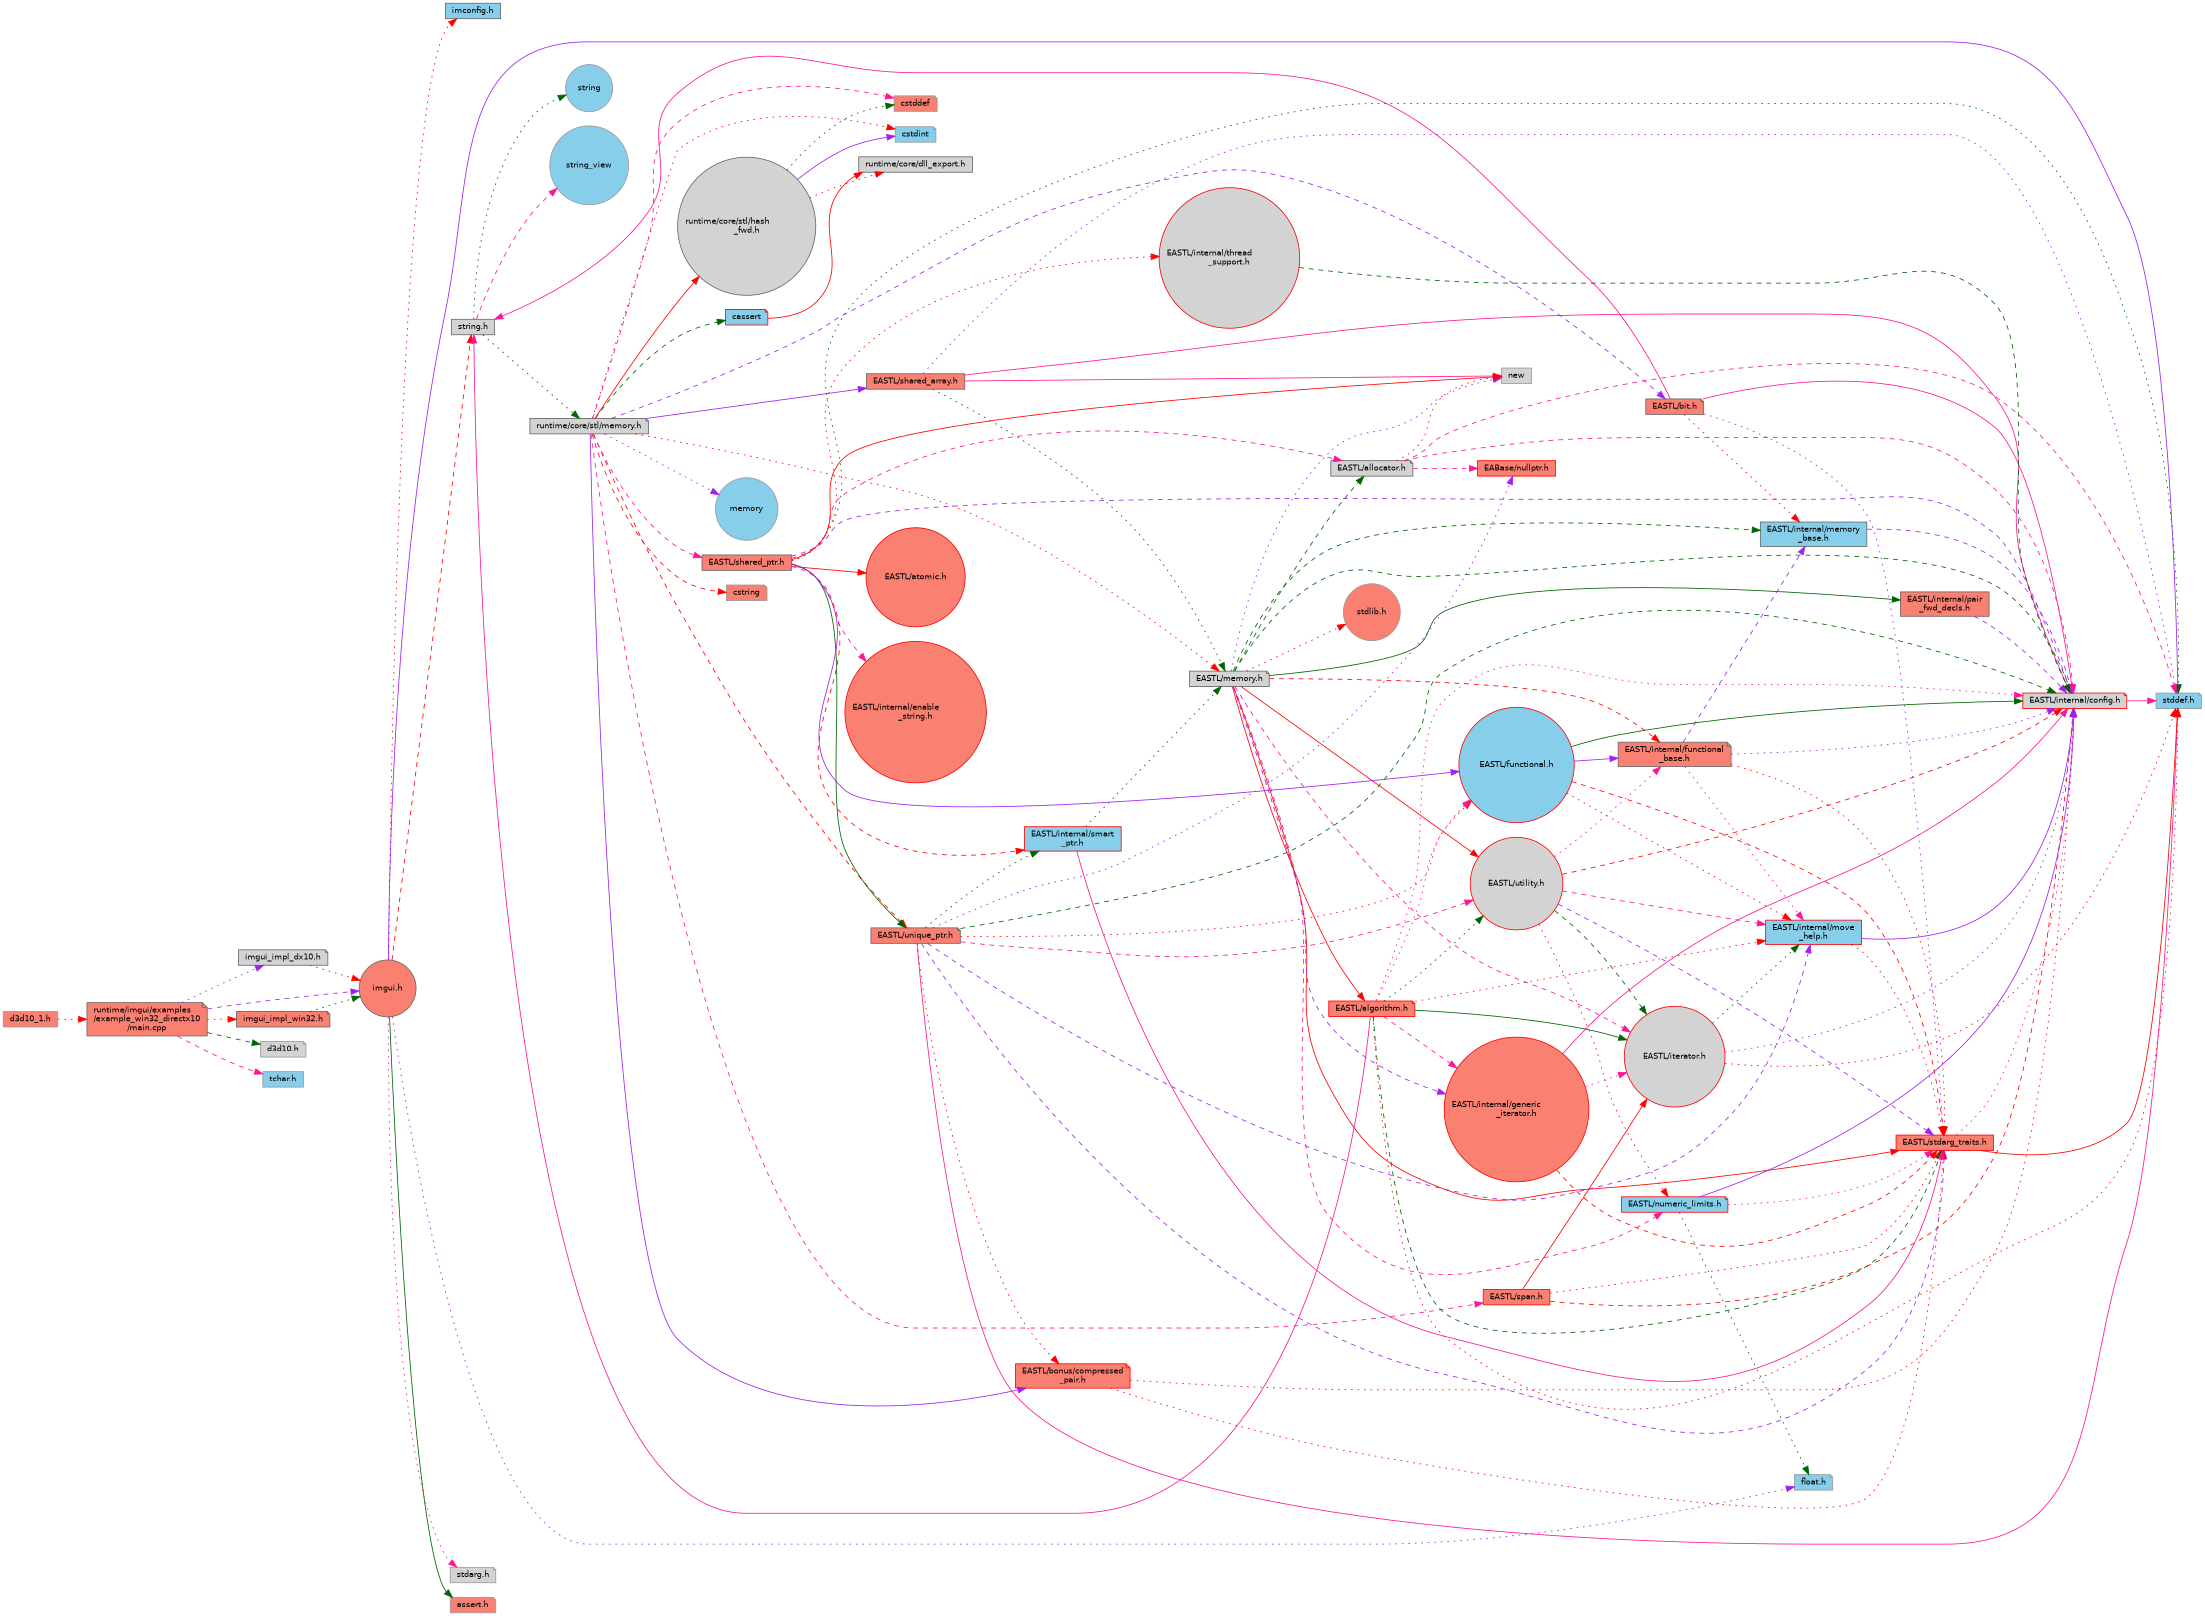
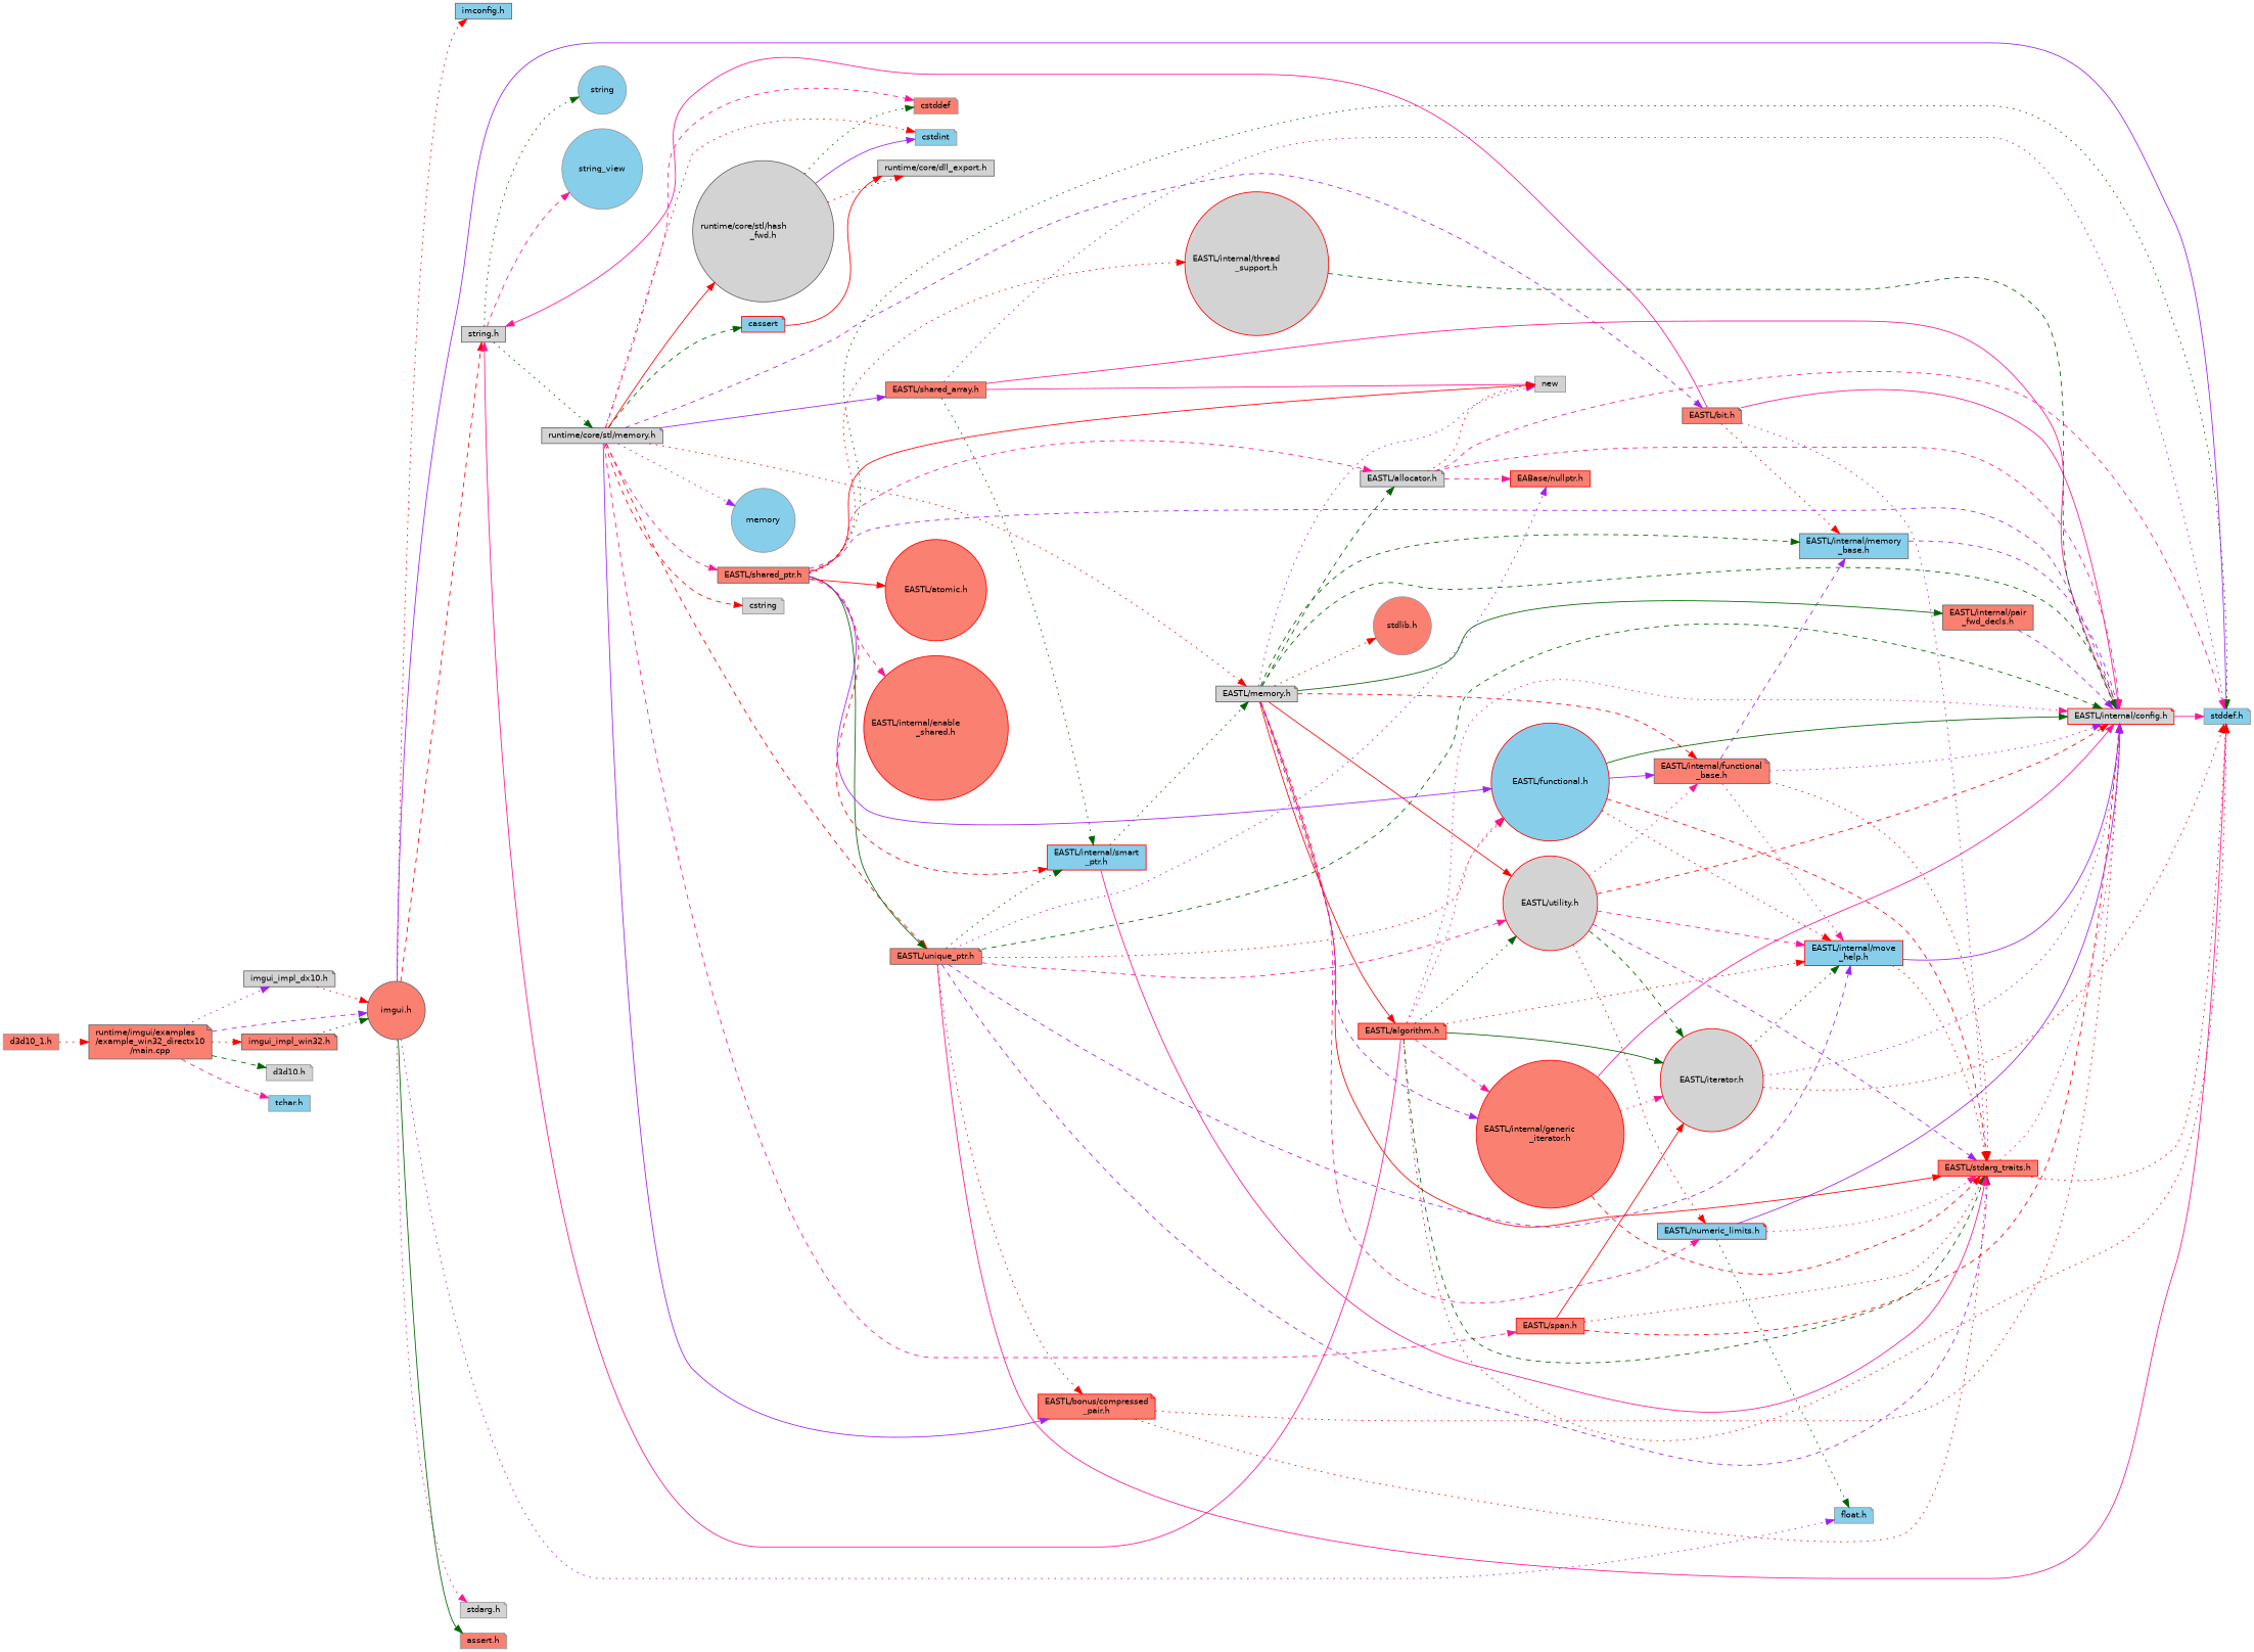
  digraph {
    rankdir=LR
    node [color=grey40 fillcolor=salmon fontname=Helvetica fontsize=10 shape=note style=filled]
    edge [color=red fontname=Helvetica fontsize=10 labelfontname=Helvetica labelfontsize=10 style=dotted]
    n1 [color=gray40 fontcolor=black height=0.2 label="runtime/imgui/examples\l/example_win32_directx10\l/main.cpp" width=0.4]
    n2 [height=0.2 label="imgui.h" shape=circle width=0.4]
    n3 [height=0.2 label="imgui_impl_win32.h" width=0.4]
    n4 [fillcolor=lightgrey height=0.2 label="imgui_impl_dx10.h" width=0.4]
    n5 [color=grey60 fillcolor=lightgrey height=0.2 label="d3d10.h" width=0.4]
    n6 [color=grey60 fillcolor=skyblue height=0.2 label="tchar.h" shape=box width=0.4]
    n7 [fillcolor=skyblue height=0.2 label="imconfig.h" shape=box width=0.4]
    n8 [color=grey60 fillcolor=skyblue height=0.2 label="float.h" width=0.4]
    n9 [color=grey60 fillcolor=lightgrey height=0.2 label="stdarg.h" width=0.4]
    n10 [color=grey60 fillcolor=skyblue height=0.2 label="stddef.h" width=0.4]
    n11 [fillcolor=lightgrey height=0.2 label="string.h" shape=box width=0.4]
    n12 [color=grey60 height=0.2 label="assert.h" width=0.4]
    n13 [color=grey60 height=0.2 label="d3d10_1.h" shape=box width=0.4]
    n14 [color=grey60 fillcolor=skyblue height=0.2 label=string shape=circle width=0.4]
    n15 [color=grey60 fillcolor=skyblue height=0.2 label=string_view shape=circle width=0.4]
    n16 [fillcolor=lightgrey height=0.2 label="runtime/core/stl/memory.h" width=0.4]
    n17 [color=grey60 height=0.2 label=cstddef width=0.4]
    n18 [color=grey60 fillcolor=skyblue height=0.2 label=cstdint width=0.4]
    n19 [color=red fillcolor=skyblue height=0.2 label=cassert width=0.4]
    n20 [color=grey60 fillcolor=skyblue height=0.2 label=memory shape=circle width=0.4]
-   n21 [color=grey60 height=0.2 label=cstring width=0.4]
+   n21 [color=grey60 fillcolor=lightgrey height=0.2 label=cstring width=0.4]
    n22 [height=0.2 label="EASTL/bit.h" width=0.4]
    n23 [fillcolor=lightgrey height=0.2 label="EASTL/memory.h" width=0.4]
    n24 [height=0.2 label="EASTL/shared_array.h" shape=box width=0.4]
    n25 [height=0.2 label="EASTL/unique_ptr.h" width=0.4]
    n26 [color=red height=0.2 label="EASTL/bonus/compressed\l_pair.h" width=0.4]
    n27 [height=0.2 label="EASTL/shared_ptr.h" shape=box width=0.4]
    n28 [color=red height=0.2 label="EASTL/span.h" shape=box width=0.4]
    n29 [fillcolor=lightgrey height=0.2 label="runtime/core/stl/hash\l_fwd.h" shape=circle width=0.4]
    n30 [fillcolor=lightgrey height=0.2 label="runtime/core/dll_export.h" shape=box width=0.4]
    n31 [color=red fillcolor=lightgrey height=0.2 label="EASTL/internal/config.h" width=0.4]
    n32 [fillcolor=skyblue height=0.2 label="EASTL/internal/memory\l_base.h" shape=box width=0.4]
    n33 [color=red height=0.2 label="EASTL/stdarg_traits.h" shape=box width=0.4]
    n34 [color=red height=0.2 label="EASTL/internal/generic\l_iterator.h" shape=circle width=0.4]
    n35 [color=red fillcolor=lightgrey height=0.2 label="EASTL/iterator.h" shape=circle width=0.4]
    n36 [height=0.2 label="EASTL/internal/pair\l_fwd_decls.h" shape=box width=0.4]
    n37 [height=0.2 label="EASTL/internal/functional\l_base.h" width=0.4]
    n38 [color=red height=0.2 label="EASTL/algorithm.h" width=0.4]
    n39 [color=red fillcolor=lightgrey height=0.2 label="EASTL/utility.h" shape=circle width=0.4]
    n40 [color=red fillcolor=skyblue height=0.2 label="EASTL/numeric_limits.h" width=0.4]
    n41 [fillcolor=lightgrey height=0.2 label="EASTL/allocator.h" width=0.4]
    n42 [color=grey60 fillcolor=lightgrey height=0.2 label=new shape=box width=0.4]
    n43 [color=grey60 height=0.2 label="stdlib.h" shape=circle width=0.4]
    n44 [color=red fillcolor=skyblue height=0.2 label="EASTL/internal/smart\l_ptr.h" shape=box width=0.4]
    n45 [color=red fillcolor=skyblue height=0.2 label="EASTL/internal/move\l_help.h" shape=box width=0.4]
    n46 [color=red fillcolor=skyblue height=0.2 label="EASTL/functional.h" shape=circle width=0.4]
    n47 [color=red height=0.2 label="EABase/nullptr.h" shape=box width=0.4]
    n48 [color=red fillcolor=lightgrey height=0.2 label="EASTL/internal/thread\l_support.h" shape=circle width=0.4]
    n49 [color=red height=0.2 label="EASTL/atomic.h" shape=circle width=0.4]
-   n50 [color=red height=0.2 label="EASTL/internal/enable\l_string.h" shape=circle width=0.4]
+   n50 [color=red height=0.2 label="EASTL/internal/enable\l_shared.h" shape=circle width=0.4]
    n1 -> n2 [color=purple style=dashed]
    n1 -> n3
    n1 -> n4 [color=purple]
    n1 -> n5 [color=darkgreen style=dashed]
    n1 -> n6 [color=deeppink style=dashed]
    n2 -> n7
    n2 -> n8 [color=purple]
    n2 -> n9 [color=deeppink]
    n2 -> n10 [color=purple style=solid]
    n2 -> n11 [style=dashed]
    n2 -> n12 [color=darkgreen style=solid]
    n3 -> n2 [color=darkgreen]
    n4 -> n2
    n11 -> n14 [color=darkgreen]
    n11 -> n15 [color=deeppink style=dashed]
    n11 -> n16 [color=darkgreen]
    n13 -> n1
    n16 -> n17 [color=deeppink style=dashed]
    n16 -> n18
    n16 -> n19 [color=darkgreen style=dashed]
    n16 -> n20 [color=purple]
    n16 -> n21 [style=dashed]
    n16 -> n22 [color=purple style=dashed]
    n16 -> n23
    n16 -> n24 [color=purple style=solid]
    n16 -> n25 [style=dashed]
    n16 -> n26 [color=purple style=solid]
    n16 -> n27 [color=deeppink style=dashed]
    n16 -> n28 [color=deeppink style=dashed]
    n16 -> n29 [style=solid]
    n19 -> n30 [style=solid]
    n22 -> n11 [color=deeppink style=solid]
    n22 -> n31 [color=deeppink style=solid]
    n22 -> n32
    n22 -> n33 [color=purple]
    n23 -> n31 [color=darkgreen style=dashed]
    n23 -> n32 [color=darkgreen style=dashed]
    n23 -> n33 [style=solid]
    n23 -> n34 [color=purple style=dashed]
-   n23 -> n35 [color=deeppink style=dashed]
    n23 -> n36 [color=darkgreen style=solid]
    n23 -> n37 [style=dashed]
    n23 -> n38 [style=solid]
    n23 -> n39 [style=solid]
    n23 -> n40 [color=deeppink style=dashed]
    n23 -> n41 [color=darkgreen style=dashed]
    n23 -> n42 [color=purple]
    n23 -> n43
    n24 -> n10 [color=purple]
    n24 -> n31 [color=deeppink style=solid]
    n24 -> n42 [color=deeppink style=solid]
-   n24 -> n23 [color=darkgreen]
+   n24 -> n44 [color=darkgreen]
    n25 -> n10 [color=deeppink style=solid]
    n25 -> n26
    n25 -> n31 [color=darkgreen style=dashed]
    n25 -> n33 [color=purple style=dashed]
    n25 -> n39 [color=deeppink style=dashed]
    n25 -> n44 [color=darkgreen]
    n25 -> n45 [color=purple style=dashed]
    n25 -> n46
    n25 -> n47 [color=purple]
    n26 -> n31
    n26 -> n33
    n27 -> n10 [color=darkgreen]
    n27 -> n25 [color=darkgreen style=solid]
    n27 -> n31 [color=purple style=dashed]
    n27 -> n41 [color=deeppink style=dashed]
    n27 -> n42 [style=solid]
    n27 -> n44 [style=dashed]
    n27 -> n46 [color=purple style=solid]
    n27 -> n48
    n27 -> n49 [style=solid]
    n27 -> n50 [color=deeppink style=dashed]
    n28 -> n31 [style=dashed]
    n28 -> n33
    n28 -> n35 [style=solid]
    n29 -> n17 [color=darkgreen]
    n29 -> n18 [color=purple style=solid]
    n29 -> n30
    n31 -> n10 [color=deeppink style=solid]
    n32 -> n31 [color=purple style=dashed]
-   n33 -> n10 [style=solid]
+   n33 -> n10
    n33 -> n31 [color=deeppink]
    n34 -> n31 [color=deeppink style=solid]
    n34 -> n33 [style=dashed]
    n34 -> n35 [color=deeppink]
    n35 -> n10
    n35 -> n31 [color=purple]
    n35 -> n45 [color=darkgreen]
    n36 -> n31 [color=purple style=dashed]
    n37 -> n31 [color=purple]
    n37 -> n32 [color=purple style=dashed]
    n37 -> n33
    n37 -> n45 [color=deeppink]
    n38 -> n10
    n38 -> n11 [color=deeppink style=solid]
    n38 -> n31 [color=deeppink]
    n38 -> n33 [color=darkgreen style=dashed]
    n38 -> n34 [color=deeppink style=dashed]
    n38 -> n35 [color=darkgreen style=solid]
    n38 -> n39 [color=darkgreen]
    n38 -> n45
    n38 -> n46 [color=deeppink]
    n39 -> n31 [style=dashed]
    n39 -> n33 [color=purple style=dashed]
    n39 -> n35 [color=darkgreen style=dashed]
    n39 -> n37 [color=deeppink]
    n39 -> n40
    n39 -> n45 [color=deeppink style=dashed]
    n40 -> n8 [color=darkgreen]
    n40 -> n31 [color=purple style=solid]
    n40 -> n33 [color=deeppink]
    n41 -> n10 [color=deeppink style=dashed]
    n41 -> n31 [color=deeppink style=dashed]
    n41 -> n42
    n41 -> n47 [color=deeppink style=dashed]
    n44 -> n23 [color=darkgreen]
    n44 -> n33 [color=deeppink style=solid]
    n45 -> n31 [color=purple style=solid]
    n45 -> n33
    n46 -> n31 [color=darkgreen style=solid]
    n46 -> n33 [style=dashed]
    n46 -> n37 [color=purple style=solid]
    n46 -> n45
    n48 -> n31 [color=darkgreen style=dashed]
  }
